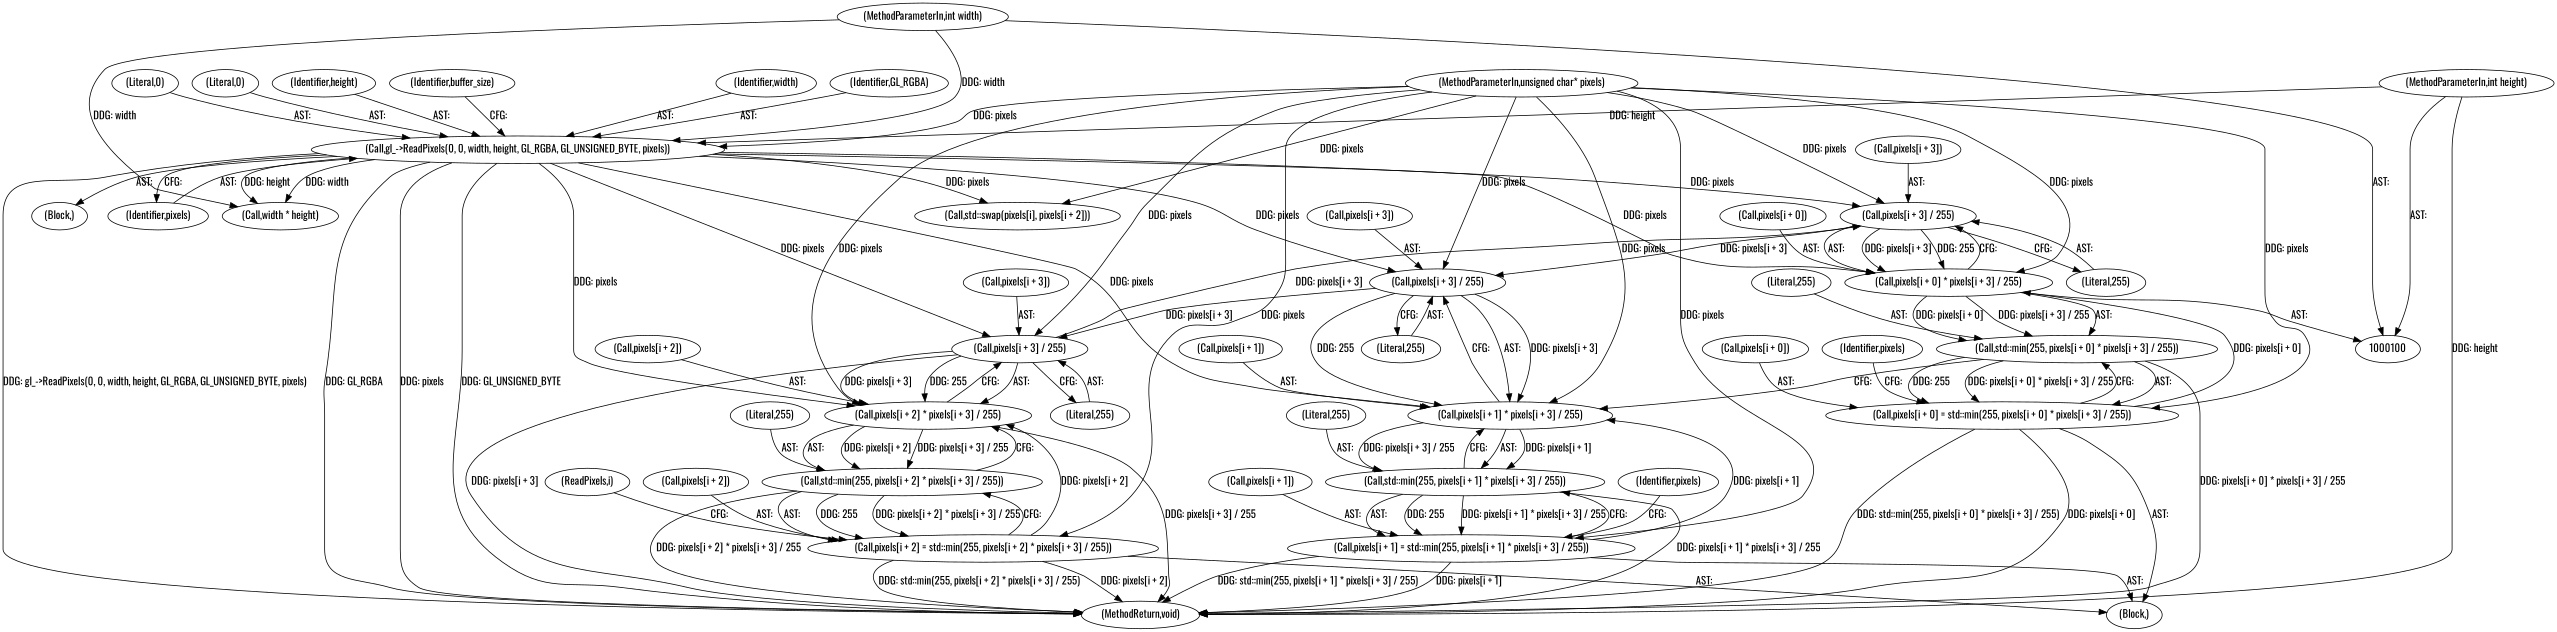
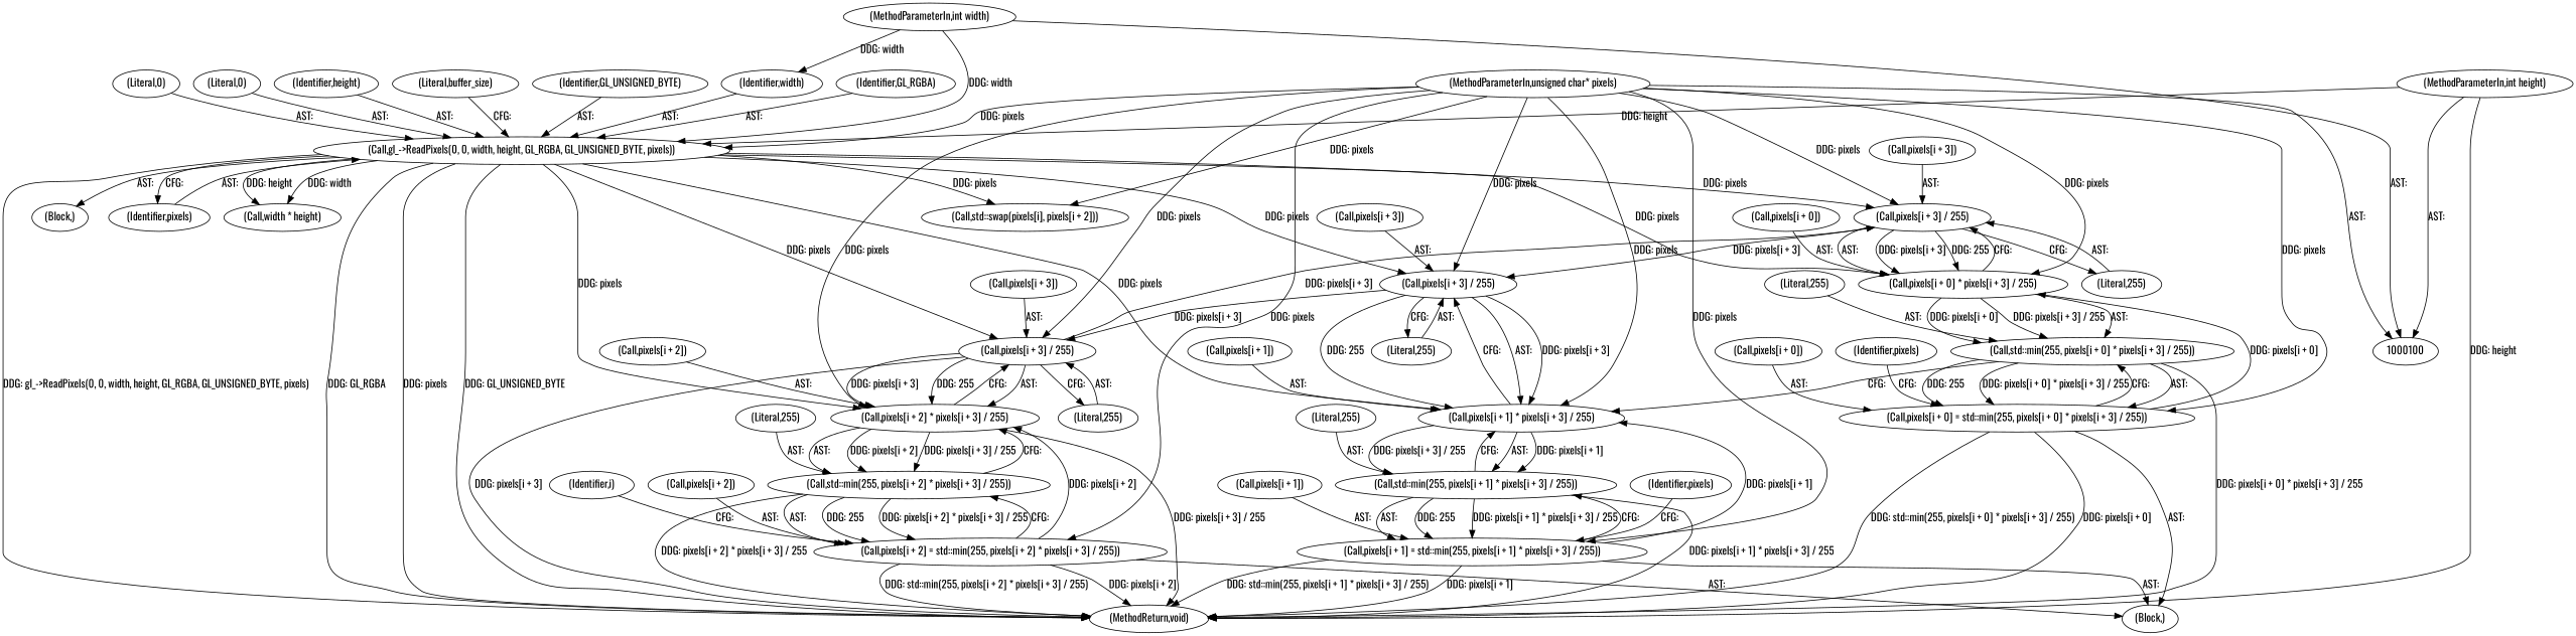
  digraph {
    fontname=Oswald
    node [fontname=Oswald]
    edge [fontname=Oswald]
    n1 [label="(Call,pixels[i + 3] / 255)"]
    n2 [label="(Call,pixels[i + 3] / 255)"]
    n3 [label="(Call,pixels[i + 0] * pixels[i + 3] / 255)"]
    n4 [label="(Literal,255)"]
    n5 [label="(Call,pixels[i + 3] / 255)"]
    n6 [label="(Call,pixels[i + 1] * pixels[i + 3] / 255)"]
    n7 [label="(Literal,255)"]
    n8 [label="(Call,std::min(255, pixels[i + 0] * pixels[i + 3] / 255))"]
    n9 [label="(Call,gl_->ReadPixels(0, 0, width, height, GL_RGBA, GL_UNSIGNED_BYTE, pixels))"]
    n10 [label="(Call,pixels[i + 2] * pixels[i + 3] / 255)"]
    n11 [label="(MethodReturn,void)"]
    n12 [label="(Block,)"]
    n13 [label="(Identifier,pixels)"]
    n14 [label="(Call,width * height)"]
    n15 [label="(Call,std::swap(pixels[i], pixels[i + 2]))"]
    n16 [label="(Literal,255)"]
    n17 [label="(Call,std::min(255, pixels[i + 1] * pixels[i + 3] / 255))"]
    n18 [label="(Call,std::min(255, pixels[i + 2] * pixels[i + 3] / 255))"]
    n19 [label="(MethodParameterIn,int width)"]
    1000100
    n21 [label="(MethodParameterIn,int height)"]
    n22 [label="(MethodParameterIn,unsigned char* pixels)"]
    n23 [label="(Call,pixels[i + 0] = std::min(255, pixels[i + 0] * pixels[i + 3] / 255))"]
    n24 [label="(Call,pixels[i + 1] = std::min(255, pixels[i + 1] * pixels[i + 3] / 255))"]
    n25 [label="(Call,pixels[i + 2] = std::min(255, pixels[i + 2] * pixels[i + 3] / 255))"]
    n26 [label="(Block,)"]
    n27 [label="(Literal,255)"]
    n28 [label="(Literal,0)"]
    n29 [label="(Call,pixels[i + 3])"]
    n30 [label="(Call,pixels[i + 2])"]
    n31 [label="(Call,pixels[i + 3])"]
-   n32 [label="(ReadPixels,i)"]
+   n32 [label="(Identifier,i)"]
    n33 [label="(Literal,0)"]
    n34 [label="(Identifier,height)"]
    n35 [label="(Identifier,pixels)"]
-   n36 [label="(Identifier,buffer_size)"]
+   n36 [label="(Literal,buffer_size)"]
    n37 [label="(Call,pixels[i + 3])"]
    n38 [label="(Call,pixels[i + 2])"]
    n39 [label="(Literal,255)"]
    n40 [label="(Call,pixels[i + 1])"]
    n41 [label="(Call,pixels[i + 1])"]
    n42 [label="(Identifier,pixels)"]
+   n43 [label="(Identifier,GL_UNSIGNED_BYTE)"]
    n44 [label="(Call,pixels[i + 0])"]
    n45 [label="(Identifier,width)"]
    n46 [label="(Call,pixels[i + 0])"]
    n47 [label="(Identifier,GL_RGBA)"]
    n48 [label="(Literal,255)"]
    n1 -> n2 [label="DDG: pixels[i + 3]"]
    n1 -> n3 [label="AST: "]
    n1 -> n3 [label="DDG: pixels[i + 3]"]
    n1 -> n3 [label="DDG: 255"]
    n1 -> n4 [label="CFG: "]
    n2 -> n5 [label="DDG: pixels[i + 3]"]
    n2 -> n6 [label="AST: "]
    n2 -> n6 [label="DDG: pixels[i + 3]"]
    n2 -> n6 [label="DDG: 255"]
    n2 -> n7 [label="CFG: "]
    n3 -> n1 [label="CFG: "]
    n3 -> n8 [label="AST: "]
    n3 -> n8 [label="DDG: pixels[i + 0]"]
    n3 -> n8 [label="DDG: pixels[i + 3] / 255"]
    n4 -> n1 [label="AST: "]
    n5 -> n1 [label="DDG: pixels[i + 3]"]
    n5 -> n10 [label="AST: "]
    n5 -> n10 [label="DDG: pixels[i + 3]"]
    n5 -> n10 [label="DDG: 255"]
    n5 -> n11 [label="DDG: pixels[i + 3]"]
    n5 -> n16 [label="CFG: "]
    n6 -> n2 [label="CFG: "]
    n6 -> n17 [label="AST: "]
    n6 -> n17 [label="DDG: pixels[i + 1]"]
    n6 -> n17 [label="DDG: pixels[i + 3] / 255"]
    n7 -> n2 [label="AST: "]
    n8 -> n6 [label="CFG: "]
    n8 -> n11 [label="DDG: pixels[i + 0] * pixels[i + 3] / 255"]
    n8 -> n23 [label="AST: "]
    n8 -> n23 [label="DDG: 255"]
    n8 -> n23 [label="DDG: pixels[i + 0] * pixels[i + 3] / 255"]
    n9 -> n1 [label="DDG: pixels"]
    n9 -> n2 [label="DDG: pixels"]
    n9 -> n3 [label="DDG: pixels"]
    n9 -> n5 [label="DDG: pixels"]
    n9 -> n6 [label="DDG: pixels"]
    n9 -> n10 [label="DDG: pixels"]
    n9 -> n11 [label="DDG: GL_RGBA"]
    n9 -> n11 [label="DDG: pixels"]
    n9 -> n11 [label="DDG: GL_UNSIGNED_BYTE"]
    n9 -> n11 [label="DDG: gl_->ReadPixels(0, 0, width, height, GL_RGBA, GL_UNSIGNED_BYTE, pixels)"]
    n9 -> n12 [label="AST: "]
    n9 -> n13 [label="CFG: "]
    n9 -> n14 [label="DDG: width"]
    n9 -> n14 [label="DDG: height"]
    n9 -> n15 [label="DDG: pixels"]
    n10 -> n5 [label="CFG: "]
    n10 -> n11 [label="DDG: pixels[i + 3] / 255"]
    n10 -> n18 [label="AST: "]
    n10 -> n18 [label="DDG: pixels[i + 2]"]
    n10 -> n18 [label="DDG: pixels[i + 3] / 255"]
    n13 -> n9 [label="AST: "]
    n16 -> n5 [label="AST: "]
    n17 -> n6 [label="CFG: "]
    n17 -> n11 [label="DDG: pixels[i + 1] * pixels[i + 3] / 255"]
    n17 -> n24 [label="AST: "]
    n17 -> n24 [label="DDG: 255"]
    n17 -> n24 [label="DDG: pixels[i + 1] * pixels[i + 3] / 255"]
    n18 -> n10 [label="CFG: "]
    n18 -> n11 [label="DDG: pixels[i + 2] * pixels[i + 3] / 255"]
    n18 -> n25 [label="AST: "]
    n18 -> n25 [label="DDG: 255"]
    n18 -> n25 [label="DDG: pixels[i + 2] * pixels[i + 3] / 255"]
    n19 -> n9 [label="DDG: width"]
-   n19 -> n14 [label="DDG: width"]
+   n19 -> n45 [label="DDG: width"]
    n19 -> 1000100 [label="AST: "]
    n21 -> n9 [label="DDG: height"]
    n21 -> n11 [label="DDG: height"]
    n21 -> 1000100 [label="AST: "]
    n22 -> n1 [label="DDG: pixels"]
    n22 -> n2 [label="DDG: pixels"]
    n22 -> n3 [label="DDG: pixels"]
    n22 -> n5 [label="DDG: pixels"]
    n22 -> n6 [label="DDG: pixels"]
    n22 -> n9 [label="DDG: pixels"]
    n22 -> n10 [label="DDG: pixels"]
    n22 -> n15 [label="DDG: pixels"]
-   n3 -> 1000100 [label="AST: "]
+   n22 -> 1000100 [label="AST: "]
    n22 -> n23 [label="DDG: pixels"]
    n22 -> n24 [label="DDG: pixels"]
    n22 -> n25 [label="DDG: pixels"]
    n23 -> n3 [label="DDG: pixels[i + 0]"]
    n23 -> n8 [label="CFG: "]
    n23 -> n11 [label="DDG: pixels[i + 0]"]
    n23 -> n11 [label="DDG: std::min(255, pixels[i + 0] * pixels[i + 3] / 255)"]
    n23 -> n26 [label="AST: "]
    n24 -> n6 [label="DDG: pixels[i + 1]"]
    n24 -> n11 [label="DDG: std::min(255, pixels[i + 1] * pixels[i + 3] / 255)"]
    n24 -> n11 [label="DDG: pixels[i + 1]"]
    n24 -> n17 [label="CFG: "]
    n24 -> n26 [label="AST: "]
    n25 -> n10 [label="DDG: pixels[i + 2]"]
    n25 -> n11 [label="DDG: pixels[i + 2]"]
    n25 -> n11 [label="DDG: std::min(255, pixels[i + 2] * pixels[i + 3] / 255)"]
    n25 -> n18 [label="CFG: "]
    n25 -> n26 [label="AST: "]
    n27 -> n8 [label="AST: "]
    n28 -> n9 [label="AST: "]
    n29 -> n2 [label="AST: "]
    n30 -> n25 [label="AST: "]
    n31 -> n1 [label="AST: "]
    n32 -> n25 [label="CFG: "]
    n33 -> n9 [label="AST: "]
    n34 -> n9 [label="AST: "]
    n35 -> n23 [label="CFG: "]
    n36 -> n9 [label="CFG: "]
    n37 -> n5 [label="AST: "]
    n38 -> n10 [label="AST: "]
    n39 -> n17 [label="AST: "]
    n40 -> n24 [label="AST: "]
    n41 -> n6 [label="AST: "]
    n42 -> n24 [label="CFG: "]
+   n43 -> n9 [label="AST: "]
    n44 -> n3 [label="AST: "]
    n45 -> n9 [label="AST: "]
    n46 -> n23 [label="AST: "]
    n47 -> n9 [label="AST: "]
    n48 -> n18 [label="AST: "]
  }
